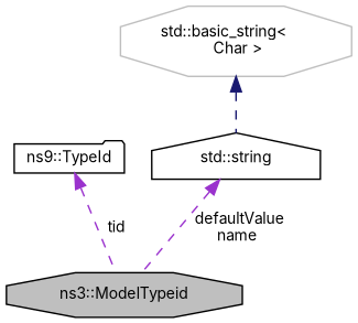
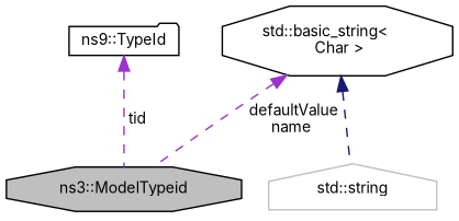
  digraph {
    fontname=Inter
    node [color=black fillcolor=white fontname=Inter fontsize=10 shape=octagon style=filled]
    edge [color=darkorchid3 dir=back fontname=Inter fontsize=10 labelfontname=Helvetica labelfontsize=10 style=dashed]
    n1 [fillcolor=grey75 fontcolor=black height=0.2 label="ns3::ModelTypeid" width=0.4]
    n2 [height=0.2 label="ns9::TypeId" shape=folder width=0.4]
-   n3 [height=0.2 label="std::string" shape=house width=0.4]
-   n4 [color=grey75 height=0.2 label="std::basic_string\<\l Char \>" width=0.4]
+   n3 [color=grey75 height=0.2 label="std::string" shape=house width=0.4]
+   n4 [height=0.2 label="std::basic_string\<\l Char \>" width=0.4]
    n2 -> n1 [label=" tid"]
-   n3 -> n1 [label=" defaultValue\nname"]
+   n4 -> n1 [label=" defaultValue\nname"]
    n4 -> n3 [color=midnightblue]
  }
